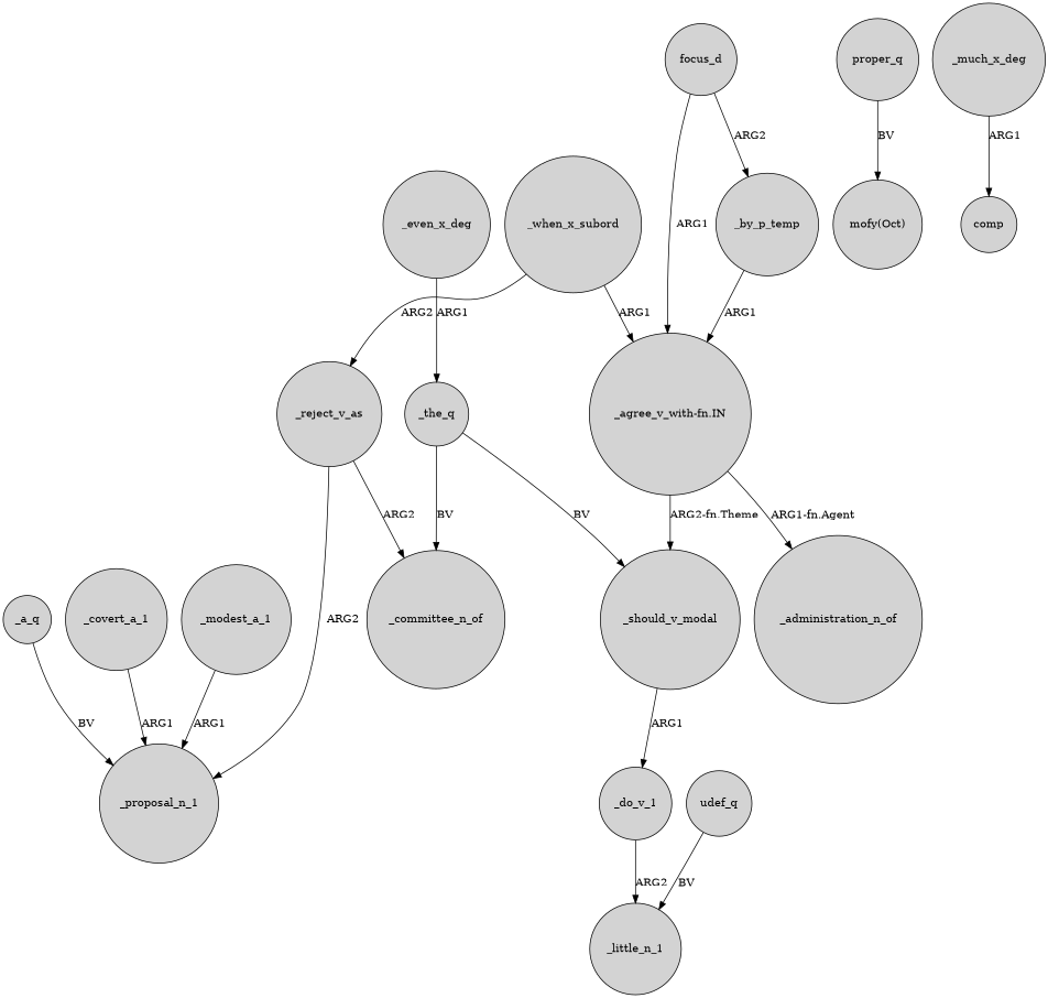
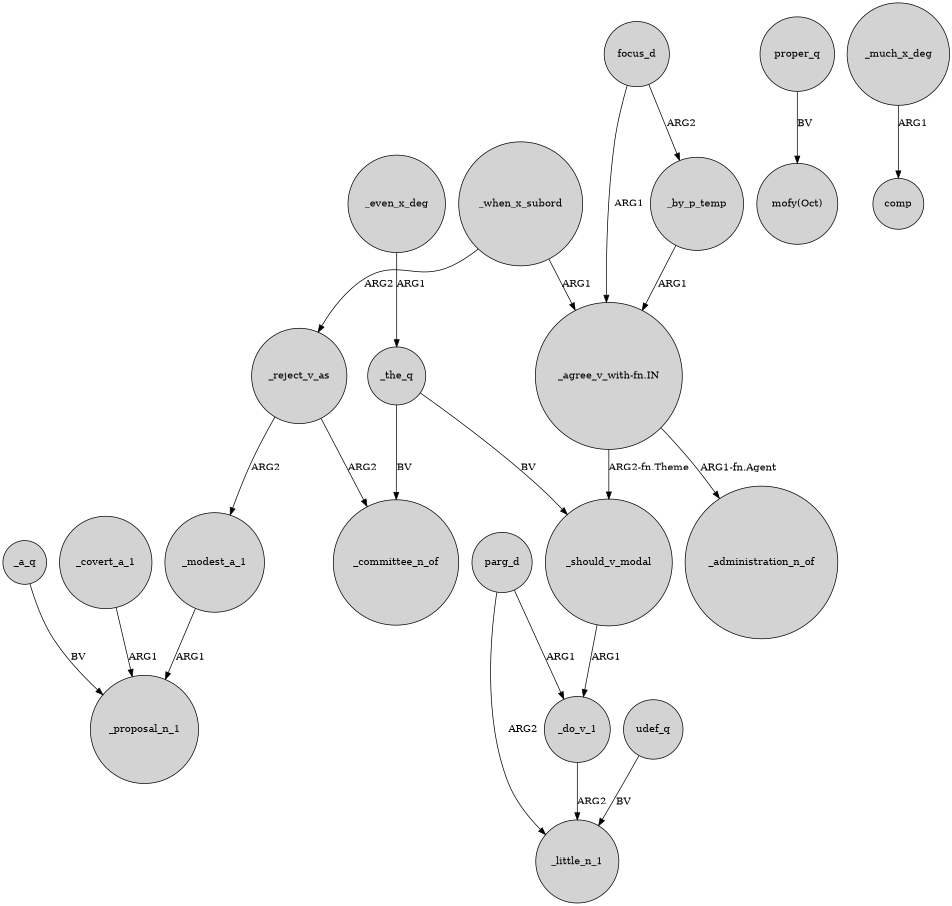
  digraph {
    node [shape=circle style=filled]
    _covert_a_1
    _proposal_n_1
+   parg_d
    _do_v_1
    _little_n_1
    _should_v_modal
    "_agree_v_with-fn.IN"
    _administration_n_of
    _by_p_temp
    _the_q
    _committee_n_of
    proper_q
    "mofy(Oct)"
    _when_x_subord
    _reject_v_as
    _even_x_deg
    _modest_a_1
    udef_q
    focus_d
    _much_x_deg
    comp
    _a_q
    _covert_a_1 -> _proposal_n_1 [label=ARG1]
+   parg_d -> _do_v_1 [label=ARG1]
+   parg_d -> _little_n_1 [label=ARG2]
    _do_v_1 -> _little_n_1 [label=ARG2]
    _should_v_modal -> _do_v_1 [label=ARG1]
    "_agree_v_with-fn.IN" -> _should_v_modal [label="ARG2-fn.Theme"]
    "_agree_v_with-fn.IN" -> _administration_n_of [label="ARG1-fn.Agent"]
    _by_p_temp -> "_agree_v_with-fn.IN" [label=ARG1]
    _the_q -> _should_v_modal [label=BV]
    _the_q -> _committee_n_of [label=BV]
    proper_q -> "mofy(Oct)" [label=BV]
    _when_x_subord -> "_agree_v_with-fn.IN" [label=ARG1]
    _when_x_subord -> _reject_v_as [label=ARG2]
-   _reject_v_as -> _proposal_n_1 [label=ARG2]
+   _reject_v_as -> _modest_a_1 [label=ARG2]
    _reject_v_as -> _committee_n_of [label=ARG2]
    _even_x_deg -> _the_q [label=ARG1]
    _modest_a_1 -> _proposal_n_1 [label=ARG1]
    udef_q -> _little_n_1 [label=BV]
    focus_d -> "_agree_v_with-fn.IN" [label=ARG1]
    focus_d -> _by_p_temp [label=ARG2]
    _much_x_deg -> comp [label=ARG1]
    _a_q -> _proposal_n_1 [label=BV]
  }
